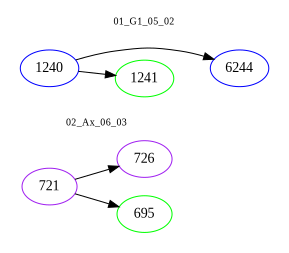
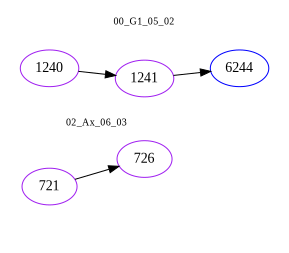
  digraph {
    fontname="Liberation Serif"
    rankdir=LR
    node [color=purple fontname="Liberation Serif"]
    edge [color=black fontname="Liberation Serif"]
    n1 [label=721]
-   n2 [color=green label=695]
    n3 [label=726]
-   n4 [color=blue label=1240]
-   n5 [color=green label=1241]
+   n4 [label=1240]
+   n5 [label=1241]
    n6 [color=blue label=6244]
    subgraph cluster_1 {
      color=white
      fontsize=10
      label="02_Ax_06_03"
      n1
-     n2
      n3
    }
    subgraph cluster_2 {
      color=white
      fontsize=10
-     label="01_G1_05_02"
+     label="00_G1_05_02"
      n4
      n5
      n6
    }
-   n1 -> n2
    n1 -> n3
    n4 -> n5
-   n4 -> n6
+   n5 -> n6
  }
